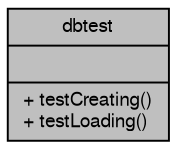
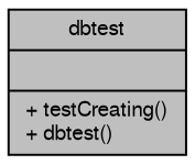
  digraph {
-   n1 [color=black fillcolor=grey75 fontcolor=black fontname=FreeSans fontsize=10 height=0.2 label="{dbtest\n||+ testCreating()\l+ testLoading()\l}" shape=record style=filled width=0.4]
+   n1 [color=black fillcolor=grey75 fontcolor=black fontname=FreeSans fontsize=10 height=0.2 label="{dbtest\n||+ testCreating()\l+ dbtest()\l}" shape=record style=filled width=0.4]
  }
